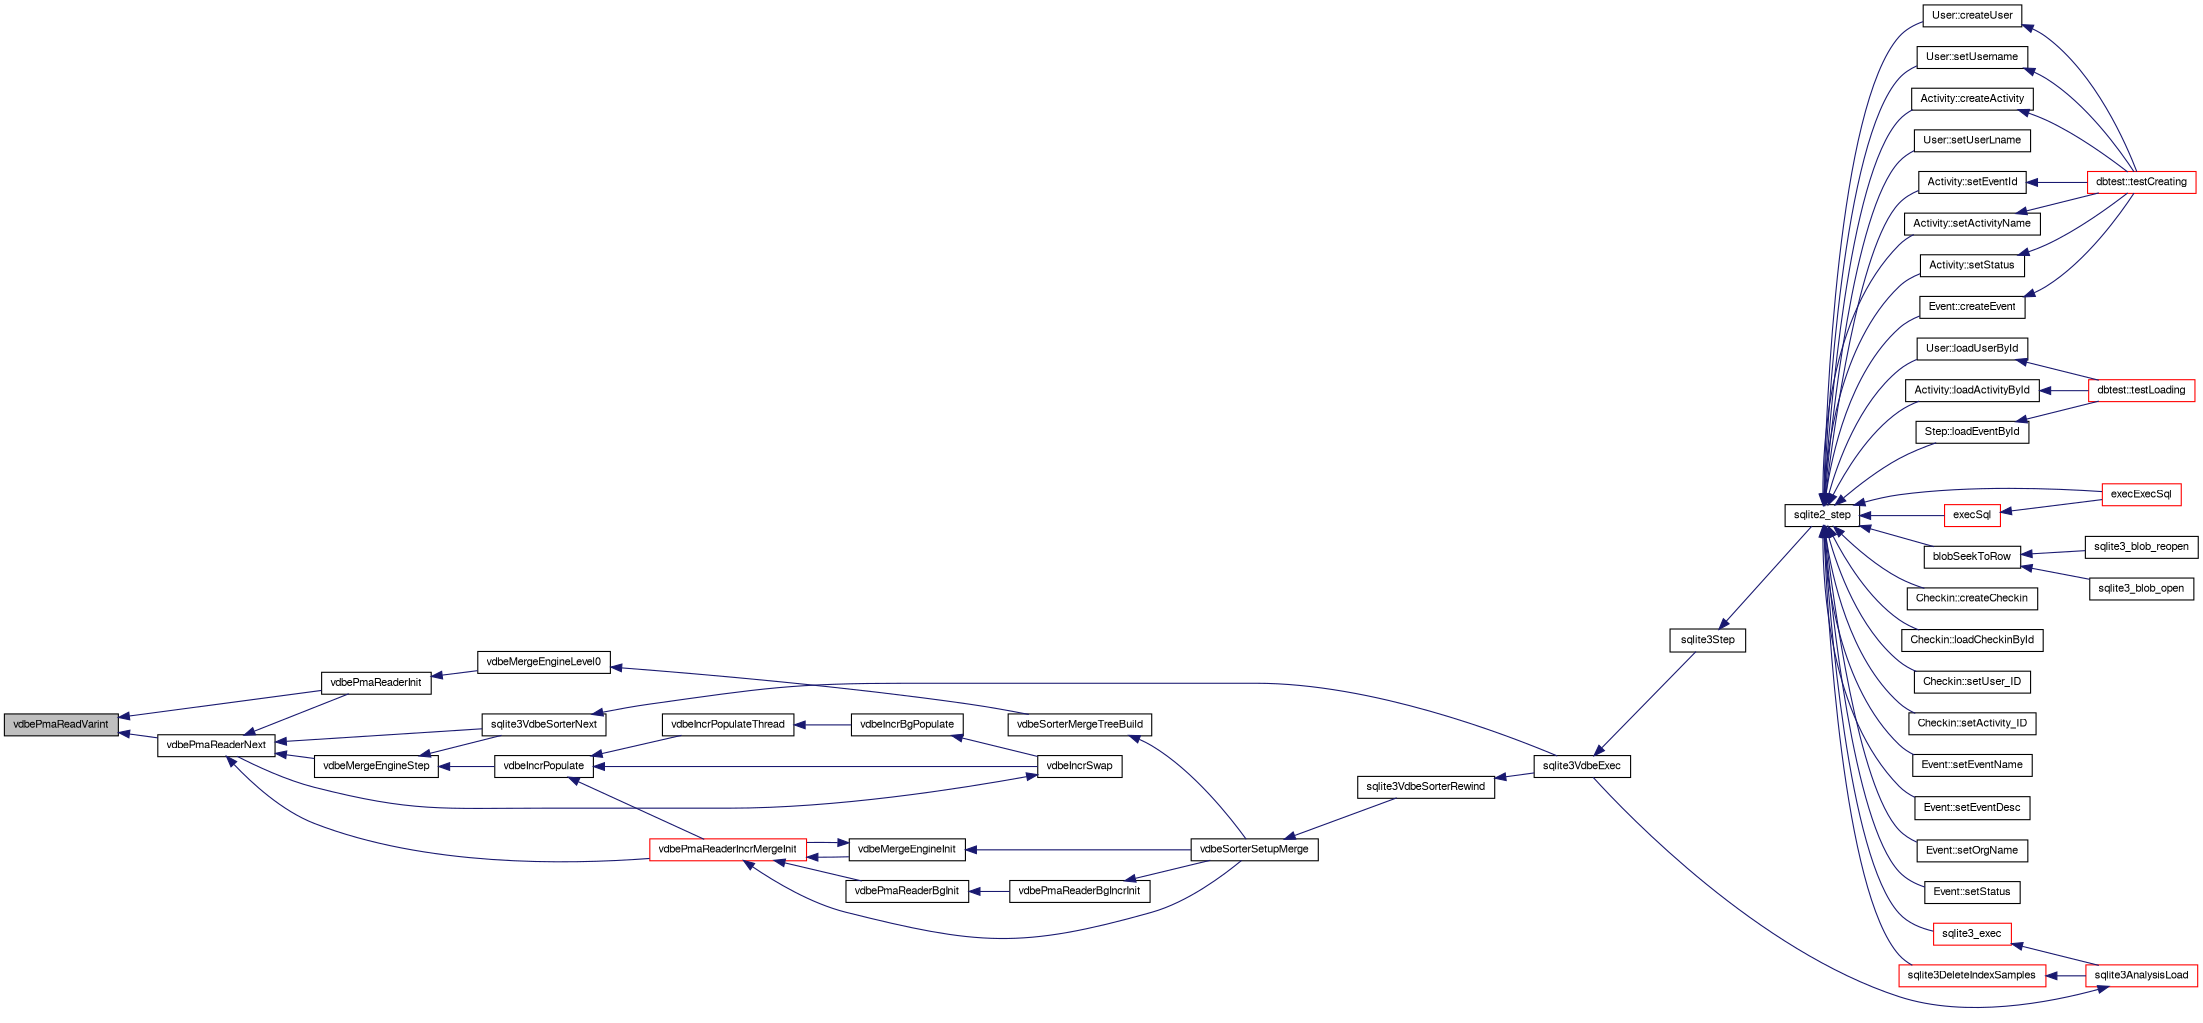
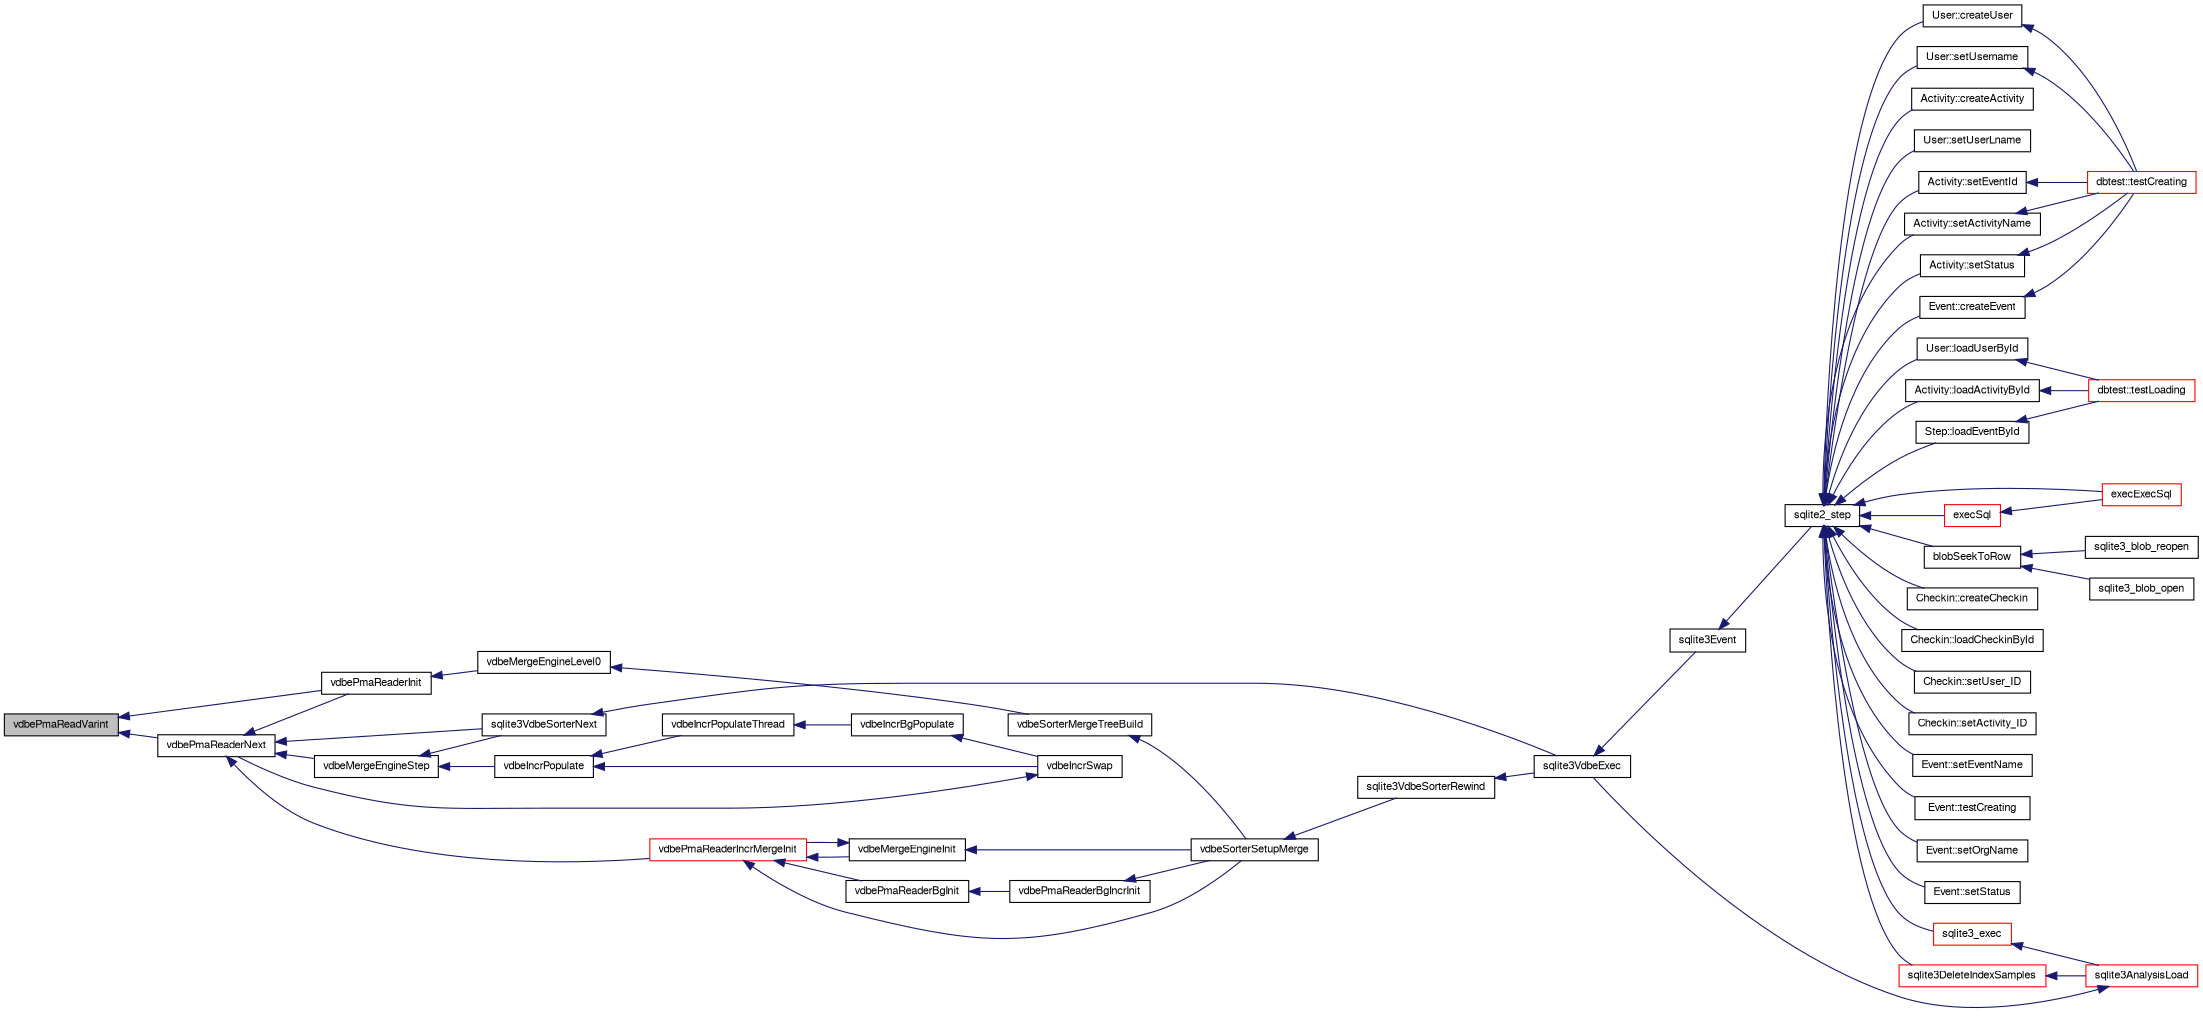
  digraph {
    rankdir=LR
    node [color=black fillcolor=white fontname=FreeSans fontsize=10 shape=record style=filled]
    edge [color=midnightblue dir=back fontname=FreeSans fontsize=10 labelfontname=FreeSans labelfontsize=10 style=solid]
    n1 [fillcolor=grey75 fontcolor=black height=0.2 label=vdbePmaReadVarint width=0.4]
    n2 [height=0.2 label=vdbePmaReaderNext width=0.4]
    n3 [height=0.2 label=vdbePmaReaderInit width=0.4]
    n4 [height=0.2 label=vdbeMergeEngineStep width=0.4]
    n5 [color=red height=0.2 label=vdbePmaReaderIncrMergeInit width=0.4]
    n6 [height=0.2 label=sqlite3VdbeSorterNext width=0.4]
    n7 [height=0.2 label=vdbeMergeEngineLevel0 width=0.4]
    n8 [height=0.2 label=vdbeIncrPopulate width=0.4]
    n9 [height=0.2 label=vdbeMergeEngineInit width=0.4]
    n10 [height=0.2 label=vdbeSorterSetupMerge width=0.4]
    n11 [height=0.2 label=vdbePmaReaderBgInit width=0.4]
    n12 [height=0.2 label=sqlite3VdbeExec width=0.4]
    n13 [height=0.2 label=vdbeSorterMergeTreeBuild width=0.4]
    n14 [height=0.2 label=sqlite3VdbeSorterRewind width=0.4]
-   n15 [height=0.2 label=sqlite3Step width=0.4]
+   n15 [height=0.2 label=sqlite3Event width=0.4]
    n16 [height=0.2 label=sqlite2_step width=0.4]
    n17 [height=0.2 label="Activity::createActivity" width=0.4]
    n18 [height=0.2 label="Activity::loadActivityById" width=0.4]
    n19 [height=0.2 label="Activity::setEventId" width=0.4]
    n20 [height=0.2 label="Activity::setActivityName" width=0.4]
    n21 [height=0.2 label="Activity::setStatus" width=0.4]
    n22 [height=0.2 label="Checkin::createCheckin" width=0.4]
    n23 [height=0.2 label="Checkin::loadCheckinById" width=0.4]
    n24 [height=0.2 label="Checkin::setUser_ID" width=0.4]
    n25 [height=0.2 label="Checkin::setActivity_ID" width=0.4]
    n26 [height=0.2 label="Event::createEvent" width=0.4]
    n27 [height=0.2 label="Step::loadEventById" width=0.4]
    n28 [height=0.2 label="Event::setEventName" width=0.4]
-   n29 [height=0.2 label="Event::setEventDesc" width=0.4]
+   n29 [height=0.2 label="Event::testCreating" width=0.4]
    n30 [height=0.2 label="Event::setOrgName" width=0.4]
    n31 [height=0.2 label="Event::setStatus" width=0.4]
    n32 [height=0.2 label=blobSeekToRow width=0.4]
    n33 [color=red height=0.2 label=sqlite3DeleteIndexSamples width=0.4]
    n34 [color=red height=0.2 label=sqlite3_exec width=0.4]
    n35 [color=red height=0.2 label=execSql width=0.4]
    n36 [color=red height=0.2 label=execExecSql width=0.4]
    n37 [height=0.2 label="User::createUser" width=0.4]
    n38 [height=0.2 label="User::loadUserById" width=0.4]
    n39 [height=0.2 label="User::setUsername" width=0.4]
    n40 [height=0.2 label="User::setUserLname" width=0.4]
    n41 [color=red height=0.2 label="dbtest::testCreating" width=0.4]
    n42 [color=red height=0.2 label="dbtest::testLoading" width=0.4]
    n43 [height=0.2 label=sqlite3_blob_open width=0.4]
    n44 [height=0.2 label=sqlite3_blob_reopen width=0.4]
    n45 [color=red height=0.2 label=sqlite3AnalysisLoad width=0.4]
    n46 [height=0.2 label=vdbeIncrPopulateThread width=0.4]
    n47 [height=0.2 label=vdbeIncrSwap width=0.4]
    n48 [height=0.2 label=vdbeIncrBgPopulate width=0.4]
    n49 [height=0.2 label=vdbePmaReaderBgIncrInit width=0.4]
    n1 -> n2
    n1 -> n3
    n2 -> n3
    n2 -> n4
    n2 -> n5
    n2 -> n6
    n3 -> n7
    n4 -> n6
    n4 -> n8
    n5 -> n9
    n5 -> n10
    n5 -> n11
    n6 -> n12
    n7 -> n13
-   n8 -> n5
    n8 -> n46
    n8 -> n47
    n9 -> n5
    n9 -> n10
    n10 -> n14
    n11 -> n49
    n12 -> n15
    n13 -> n10
    n14 -> n12
    n15 -> n16
    n16 -> n17
    n16 -> n18
    n16 -> n19
    n16 -> n20
    n16 -> n21
    n16 -> n22
    n16 -> n23
    n16 -> n24
    n16 -> n25
    n16 -> n26
    n16 -> n27
    n16 -> n28
    n16 -> n29
    n16 -> n30
    n16 -> n31
    n16 -> n32
    n16 -> n33
    n16 -> n34
    n16 -> n35
    n16 -> n36
    n16 -> n37
    n16 -> n38
    n16 -> n39
    n16 -> n40
-   n17 -> n41
    n18 -> n42
    n19 -> n41
    n20 -> n41
    n21 -> n41
    n26 -> n41
    n27 -> n42
    n32 -> n43
    n32 -> n44
    n33 -> n45
    n34 -> n45
    n35 -> n36
    n37 -> n41
    n38 -> n42
    n39 -> n41
    n45 -> n12
    n46 -> n48
    n47 -> n2
    n48 -> n47
    n49 -> n10
  }
